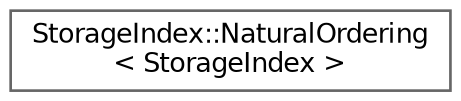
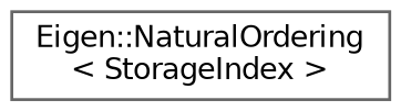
  digraph {
    rankdir=LR
-   n1 [color=grey40 fillcolor=white fontname=Helvetica fontsize=10 height=0.2 label="StorageIndex::NaturalOrdering\l\< StorageIndex \>" shape=box style=filled width=0.4]
+   n1 [color=grey40 fillcolor=white fontname=Helvetica fontsize=10 height=0.2 label="Eigen::NaturalOrdering\l\< StorageIndex \>" shape=box style=filled width=0.4]
  }
